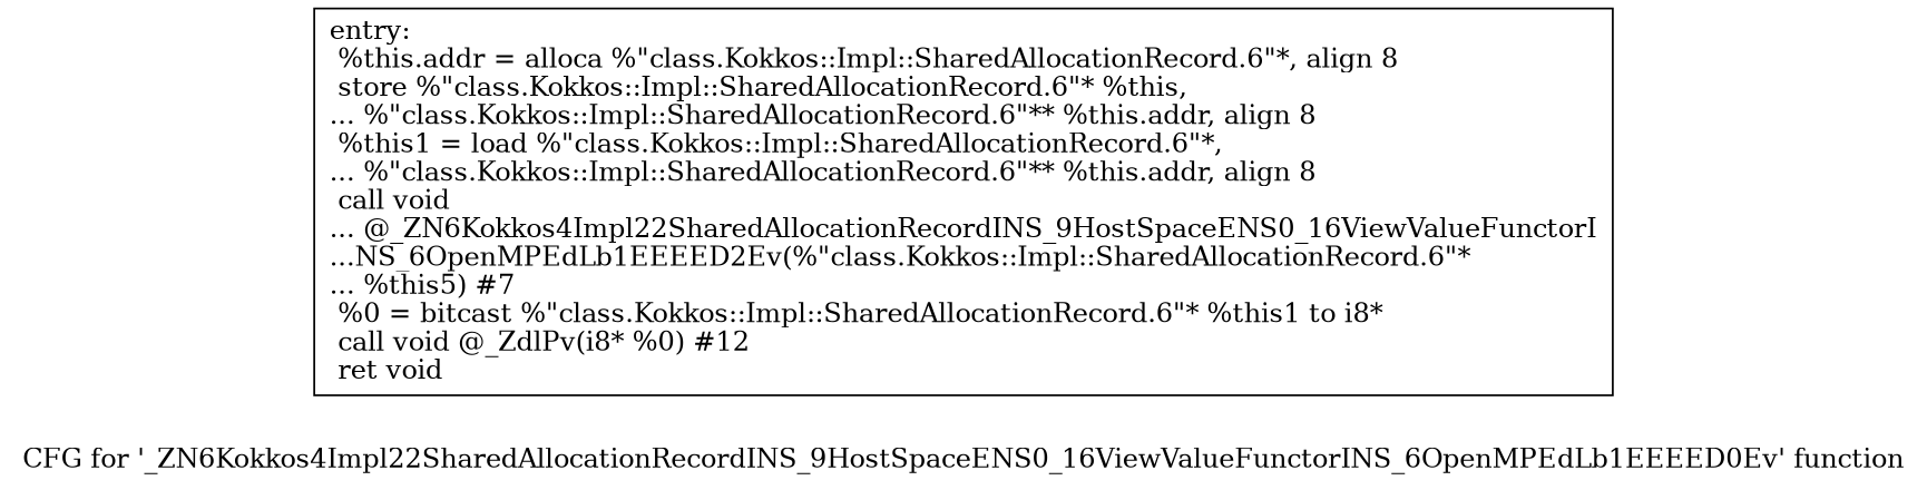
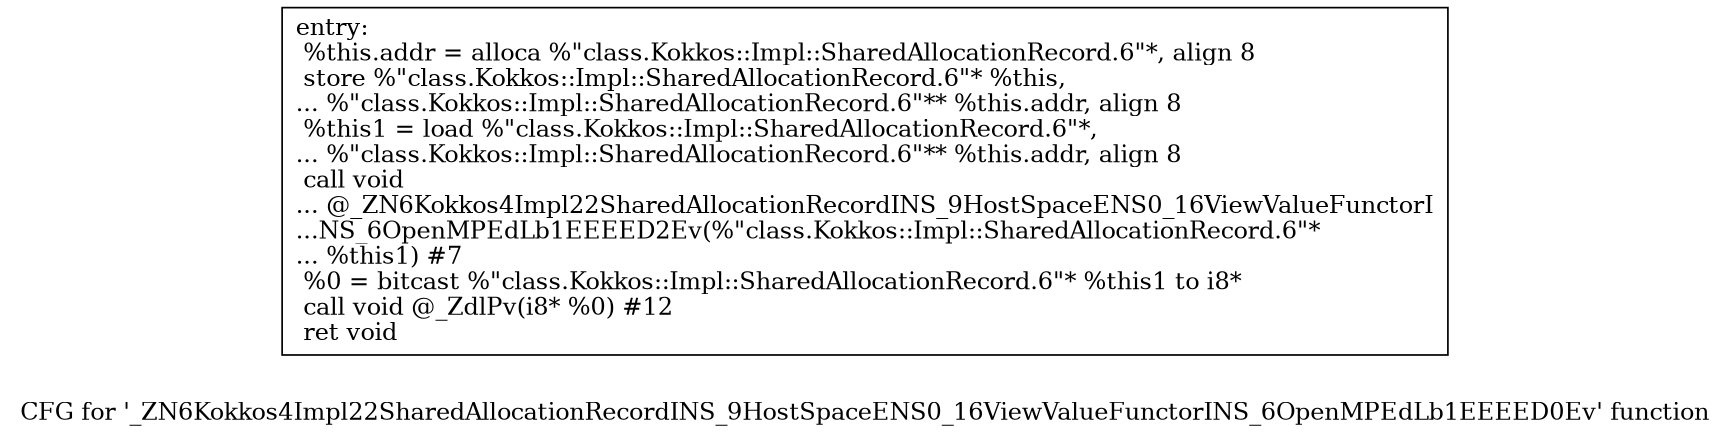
  digraph {
    label="CFG for '_ZN6Kokkos4Impl22SharedAllocationRecordINS_9HostSpaceENS0_16ViewValueFunctorINS_6OpenMPEdLb1EEEED0Ev' function"
-   n1 [label="{entry:\l  %this.addr = alloca %\"class.Kokkos::Impl::SharedAllocationRecord.6\"*, align 8\l  store %\"class.Kokkos::Impl::SharedAllocationRecord.6\"* %this,\l... %\"class.Kokkos::Impl::SharedAllocationRecord.6\"** %this.addr, align 8\l  %this1 = load %\"class.Kokkos::Impl::SharedAllocationRecord.6\"*,\l... %\"class.Kokkos::Impl::SharedAllocationRecord.6\"** %this.addr, align 8\l  call void\l... @_ZN6Kokkos4Impl22SharedAllocationRecordINS_9HostSpaceENS0_16ViewValueFunctorI\l...NS_6OpenMPEdLb1EEEED2Ev(%\"class.Kokkos::Impl::SharedAllocationRecord.6\"*\l... %this5) #7\l  %0 = bitcast %\"class.Kokkos::Impl::SharedAllocationRecord.6\"* %this1 to i8*\l  call void @_ZdlPv(i8* %0) #12\l  ret void\l}" shape=record]
+   n1 [label="{entry:\l  %this.addr = alloca %\"class.Kokkos::Impl::SharedAllocationRecord.6\"*, align 8\l  store %\"class.Kokkos::Impl::SharedAllocationRecord.6\"* %this,\l... %\"class.Kokkos::Impl::SharedAllocationRecord.6\"** %this.addr, align 8\l  %this1 = load %\"class.Kokkos::Impl::SharedAllocationRecord.6\"*,\l... %\"class.Kokkos::Impl::SharedAllocationRecord.6\"** %this.addr, align 8\l  call void\l... @_ZN6Kokkos4Impl22SharedAllocationRecordINS_9HostSpaceENS0_16ViewValueFunctorI\l...NS_6OpenMPEdLb1EEEED2Ev(%\"class.Kokkos::Impl::SharedAllocationRecord.6\"*\l... %this1) #7\l  %0 = bitcast %\"class.Kokkos::Impl::SharedAllocationRecord.6\"* %this1 to i8*\l  call void @_ZdlPv(i8* %0) #12\l  ret void\l}" shape=record]
  }
